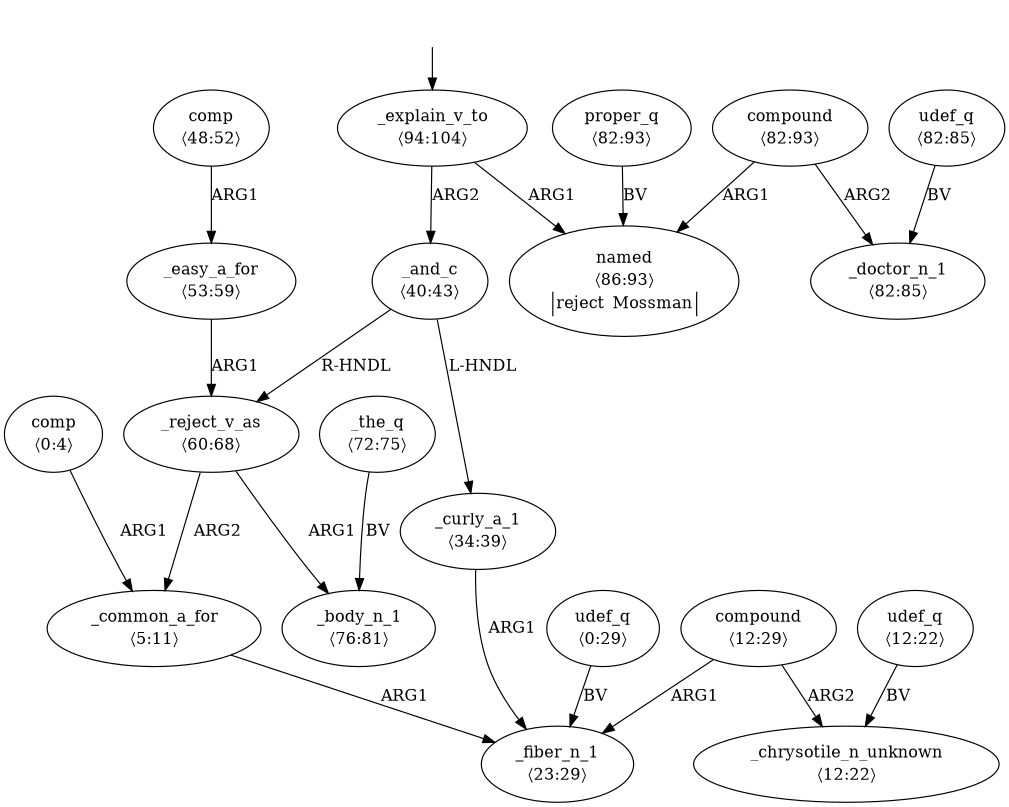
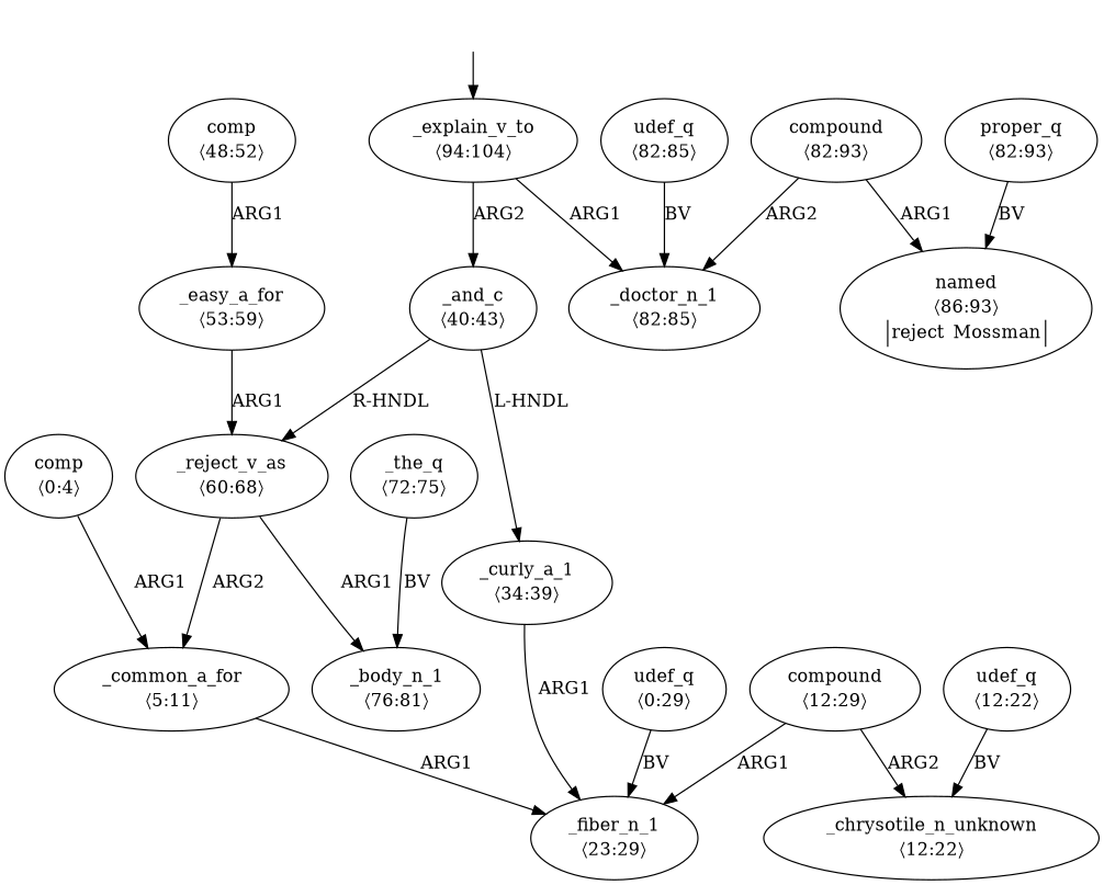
  digraph {
    top [style=invis]
    n2 [label=<<table align="center" border="0" cellspacing="0"><tr><td colspan="2">_explain_v_to</td></tr><tr><td colspan="2">〈94:104〉</td></tr></table>>]
    n3 [label=<<table align="center" border="0" cellspacing="0"><tr><td colspan="2">_and_c</td></tr><tr><td colspan="2">〈40:43〉</td></tr></table>>]
    n4 [label=<<table align="center" border="0" cellspacing="0"><tr><td colspan="2">named</td></tr><tr><td colspan="2">〈86:93〉</td></tr><tr><td sides="l" border="1" align="left">reject</td><td sides="r" border="1" align="left">Mossman</td></tr></table>>]
    n5 [label=<<table align="center" border="0" cellspacing="0"><tr><td colspan="2">_curly_a_1</td></tr><tr><td colspan="2">〈34:39〉</td></tr></table>>]
    n6 [label=<<table align="center" border="0" cellspacing="0"><tr><td colspan="2">_reject_v_as</td></tr><tr><td colspan="2">〈60:68〉</td></tr></table>>]
    n7 [label=<<table align="center" border="0" cellspacing="0"><tr><td colspan="2">udef_q</td></tr><tr><td colspan="2">〈0:29〉</td></tr></table>>]
    n8 [label=<<table align="center" border="0" cellspacing="0"><tr><td colspan="2">_fiber_n_1</td></tr><tr><td colspan="2">〈23:29〉</td></tr></table>>]
    n9 [label=<<table align="center" border="0" cellspacing="0"><tr><td colspan="2">comp</td></tr><tr><td colspan="2">〈0:4〉</td></tr></table>>]
    n10 [label=<<table align="center" border="0" cellspacing="0"><tr><td colspan="2">_common_a_for</td></tr><tr><td colspan="2">〈5:11〉</td></tr></table>>]
    n11 [label=<<table align="center" border="0" cellspacing="0"><tr><td colspan="2">compound</td></tr><tr><td colspan="2">〈12:29〉</td></tr></table>>]
    n12 [label=<<table align="center" border="0" cellspacing="0"><tr><td colspan="2">_chrysotile_n_unknown</td></tr><tr><td colspan="2">〈12:22〉</td></tr></table>>]
    n13 [label=<<table align="center" border="0" cellspacing="0"><tr><td colspan="2">udef_q</td></tr><tr><td colspan="2">〈12:22〉</td></tr></table>>]
    n14 [label=<<table align="center" border="0" cellspacing="0"><tr><td colspan="2">_body_n_1</td></tr><tr><td colspan="2">〈76:81〉</td></tr></table>>]
    n15 [label=<<table align="center" border="0" cellspacing="0"><tr><td colspan="2">comp</td></tr><tr><td colspan="2">〈48:52〉</td></tr></table>>]
    n16 [label=<<table align="center" border="0" cellspacing="0"><tr><td colspan="2">_easy_a_for</td></tr><tr><td colspan="2">〈53:59〉</td></tr></table>>]
    n17 [label=<<table align="center" border="0" cellspacing="0"><tr><td colspan="2">_the_q</td></tr><tr><td colspan="2">〈72:75〉</td></tr></table>>]
    n18 [label=<<table align="center" border="0" cellspacing="0"><tr><td colspan="2">proper_q</td></tr><tr><td colspan="2">〈82:93〉</td></tr></table>>]
    n19 [label=<<table align="center" border="0" cellspacing="0"><tr><td colspan="2">compound</td></tr><tr><td colspan="2">〈82:93〉</td></tr></table>>]
    n20 [label=<<table align="center" border="0" cellspacing="0"><tr><td colspan="2">_doctor_n_1</td></tr><tr><td colspan="2">〈82:85〉</td></tr></table>>]
    n21 [label=<<table align="center" border="0" cellspacing="0"><tr><td colspan="2">udef_q</td></tr><tr><td colspan="2">〈82:85〉</td></tr></table>>]
    top -> n2
    n2 -> n3 [label=ARG2]
-   n2 -> n4 [label=ARG1]
+   n2 -> n20 [label=ARG1]
    n3 -> n5 [label="L-HNDL"]
    n3 -> n6 [label="R-HNDL"]
    n5 -> n8 [label=ARG1]
    n6 -> n10 [label=ARG2]
    n6 -> n14 [label=ARG1]
    n7 -> n8 [label=BV]
    n9 -> n10 [label=ARG1]
    n10 -> n8 [label=ARG1]
    n11 -> n8 [label=ARG1]
    n11 -> n12 [label=ARG2]
    n13 -> n12 [label=BV]
    n15 -> n16 [label=ARG1]
    n16 -> n6 [label=ARG1]
    n17 -> n14 [label=BV]
    n18 -> n4 [label=BV]
    n19 -> n4 [label=ARG1]
    n19 -> n20 [label=ARG2]
    n21 -> n20 [label=BV]
  }
